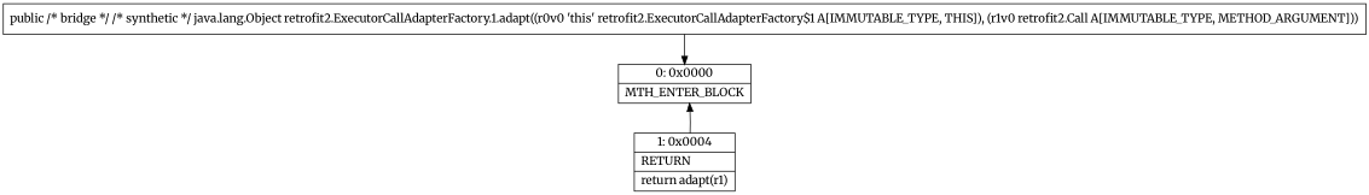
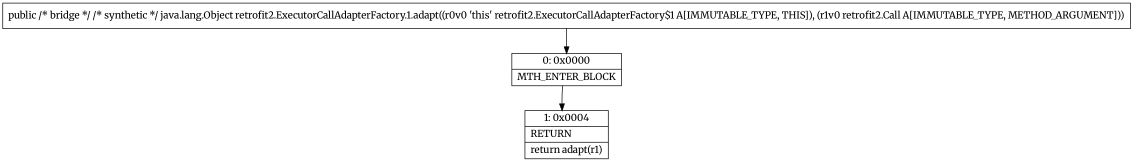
  digraph {
    fontname=Merriweather
    node [shape=record fontname=Merriweather]
    edge [fontname=Merriweather]
    n1 [label="{0\:\ 0x0000|MTH_ENTER_BLOCK\l}"]
    n2 [label="{1\:\ 0x0004|RETURN\l|return adapt(r1)\l}"]
    n3 [label="{public \/* bridge *\/ \/* synthetic *\/ java.lang.Object retrofit2.ExecutorCallAdapterFactory.1.adapt((r0v0 'this' retrofit2.ExecutorCallAdapterFactory$1 A[IMMUTABLE_TYPE, THIS]), (r1v0 retrofit2.Call A[IMMUTABLE_TYPE, METHOD_ARGUMENT])) }"]
-   n2 -> n1
+   n1 -> n2
    n3 -> n1
  }
